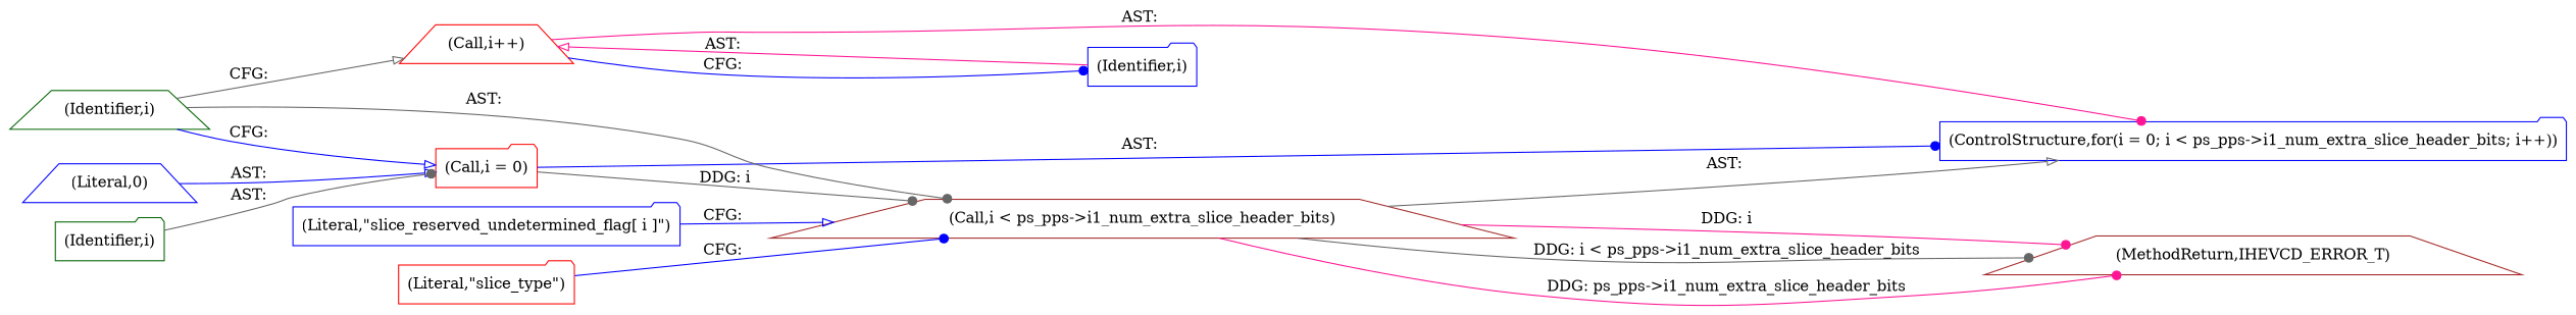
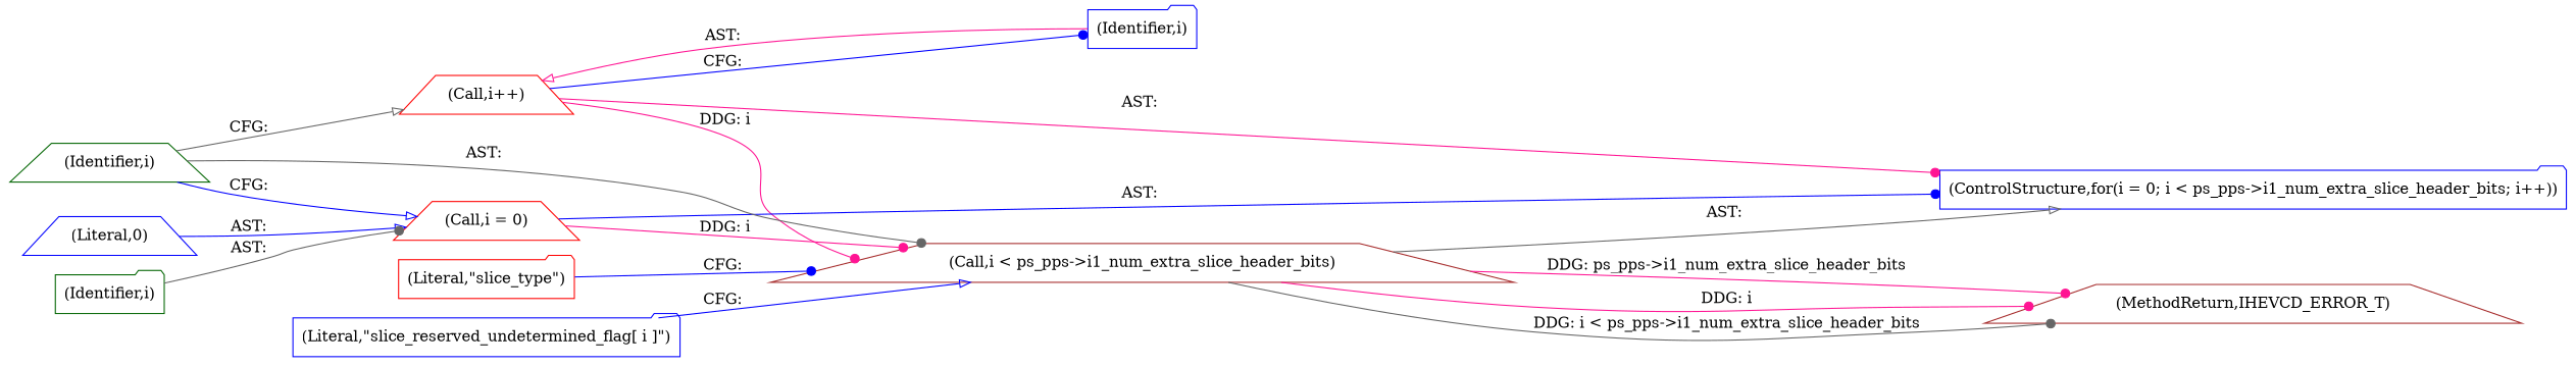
  digraph {
    rankdir=LR
    node [color=blue shape=folder]
    edge [arrowhead=dot color=gray40]
    n1 [color=brown label="(Call,i < ps_pps->i1_num_extra_slice_header_bits)" shape=trapezium]
    n2 [label="(ControlStructure,for(i = 0; i < ps_pps->i1_num_extra_slice_header_bits; i++))"]
    n3 [color=brown label="(MethodReturn,IHEVCD_ERROR_T)" shape=trapezium]
    n4 [color=red label="(Call,i++)" shape=trapezium]
    n5 [label="(Identifier,i)"]
-   n6 [color=red label="(Call,i = 0)"]
+   n6 [color=red label="(Call,i = 0)" shape=trapezium]
    n7 [label="(Literal,0)" shape=trapezium]
    n8 [color=darkgreen label="(Identifier,i)" shape=trapezium]
    n9 [color=darkgreen label="(Identifier,i)"]
    n10 [color=red label="(Literal,\"slice_type\")"]
    n11 [label="(Literal,\"slice_reserved_undetermined_flag[ i ]\")"]
    n1 -> n2 [arrowhead=onormal label="AST: "]
    n1 -> n3 [color=deeppink label="DDG: ps_pps->i1_num_extra_slice_header_bits"]
    n1 -> n3 [color=deeppink label="DDG: i"]
    n1 -> n3 [label="DDG: i < ps_pps->i1_num_extra_slice_header_bits"]
+   n4 -> n1 [color=deeppink label="DDG: i"]
    n4 -> n2 [color=deeppink label="AST: "]
    n4 -> n5 [color=blue label="CFG: "]
    n5 -> n4 [arrowhead=onormal color=deeppink label="AST: "]
-   n6 -> n1 [label="DDG: i"]
+   n6 -> n1 [color=deeppink label="DDG: i"]
    n6 -> n2 [color=blue label="AST: "]
    n7 -> n6 [arrowhead=onormal color=blue label="AST: "]
    n8 -> n1 [label="AST: "]
    n8 -> n4 [arrowhead=onormal label="CFG: "]
    n8 -> n6 [arrowhead=onormal color=blue label="CFG: "]
    n9 -> n6 [label="AST: "]
    n10 -> n1 [color=blue label="CFG: "]
    n11 -> n1 [arrowhead=onormal color=blue label="CFG: "]
  }
